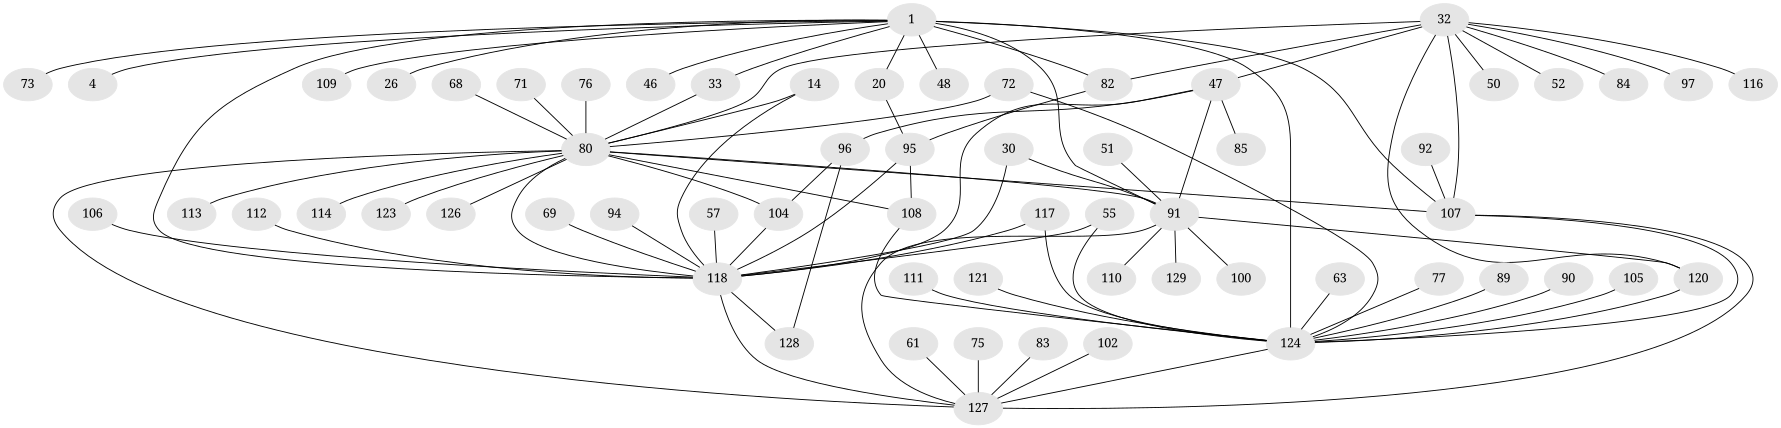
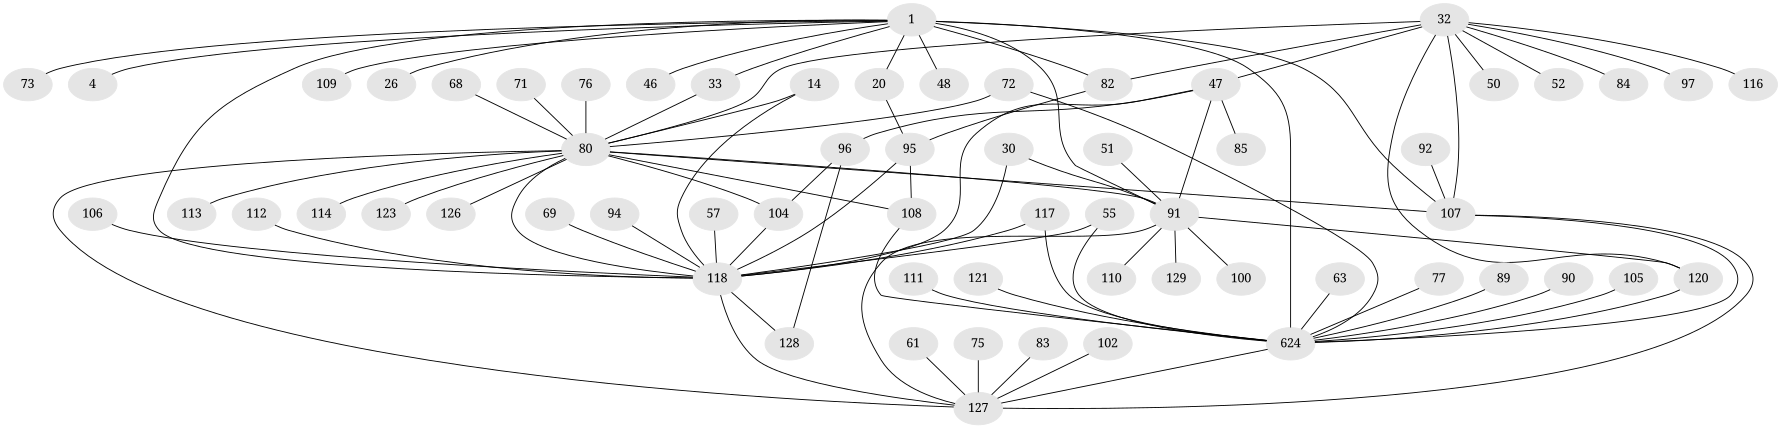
  graph {
    fontname="Noto Serif"
    node [color=gray90 fontname="Noto Serif" style=filled]
    edge [fontname="Noto Serif"]
    1
    4
    20
    26
    33
    46
    48
    73
    82 [super="+66"]
    91 [super="+49+70"]
    107 [super="+34+40+81+67"]
    109
    118 [super="+19+39+87+93+23"]
-   124 [super="+62+86+29+121"]
+   124 [super="+62+86+29+121" label=624]
    95 [super="+38"]
    80 [super="+13+7"]
    120 [super="+103"]
    127 [super="+45+58+98+88+115"]
    100
    110
    129
    128 [super="+125"]
    104 [super="+64"]
    108 [super="+43"]
    113
    114
    123
    126
    14
    30
    32 [super="+9+12"]
    47 [super="+18"]
    50
    52
    84
    97
    116
    85
    96 [super="+78"]
    51
    55
    57
    61
    63
    68
    69
    71
    72 [super="+54"]
    75
    76
    77
    83
    89
    90
    92
    94
    102 [super="+10+79"]
    105
    106
    111
    112 [super="+37+74"]
    117
    n63 [label=121]
    1 -- 4
    1 -- 20
    1 -- 26
    1 -- 33
    1 -- 46
    1 -- 48
    1 -- 73
    1 -- 82
    1 -- 91 [weight=2]
    1 -- 107 [weight=4]
    1 -- 109
    1 -- 118 [weight=4]
    1 -- 124 [weight=3]
    20 -- 95
    33 -- 80
    82 -- 95
    91 -- 120
    91 -- 127 [weight=4]
    91 -- 100
    91 -- 110
    91 -- 129
    107 -- 124 [weight=2]
    107 -- 127 [weight=3]
    118 -- 127 [weight=2]
    118 -- 128 [weight=2]
    124 -- 127 [weight=5]
    95 -- 118 [weight=2]
    95 -- 108
    80 -- 91 [weight=2]
    80 -- 107
    80 -- 118 [weight=2]
    80 -- 127 [weight=3]
    80 -- 104
    80 -- 108
    80 -- 113
    80 -- 114
    80 -- 123
    80 -- 126
    120 -- 124
    104 -- 118 [weight=2]
    108 -- 124
    14 -- 118
    14 -- 80
    30 -- 91
    30 -- 118
    32 -- 82
    32 -- 107
    32 -- 80
    32 -- 120
    32 -- 47 [weight=2]
    32 -- 50
    32 -- 52
    32 -- 84
    32 -- 97
    32 -- 116
    47 -- 91
    47 -- 118
    47 -- 85
    47 -- 96
    96 -- 128 [weight=2]
    96 -- 104
    51 -- 91
    55 -- 118
    55 -- 124
    57 -- 118
    61 -- 127
    63 -- 124
    68 -- 80
    69 -- 118
    71 -- 80
    72 -- 124
    72 -- 80 [weight=3]
    75 -- 127
    76 -- 80
    77 -- 124
    83 -- 127
    89 -- 124
    90 -- 124
    92 -- 107
    94 -- 118
    102 -- 127
    105 -- 124
    106 -- 118
    111 -- 124
    112 -- 118
    117 -- 118
    117 -- 124
    n63 -- 124
  }
